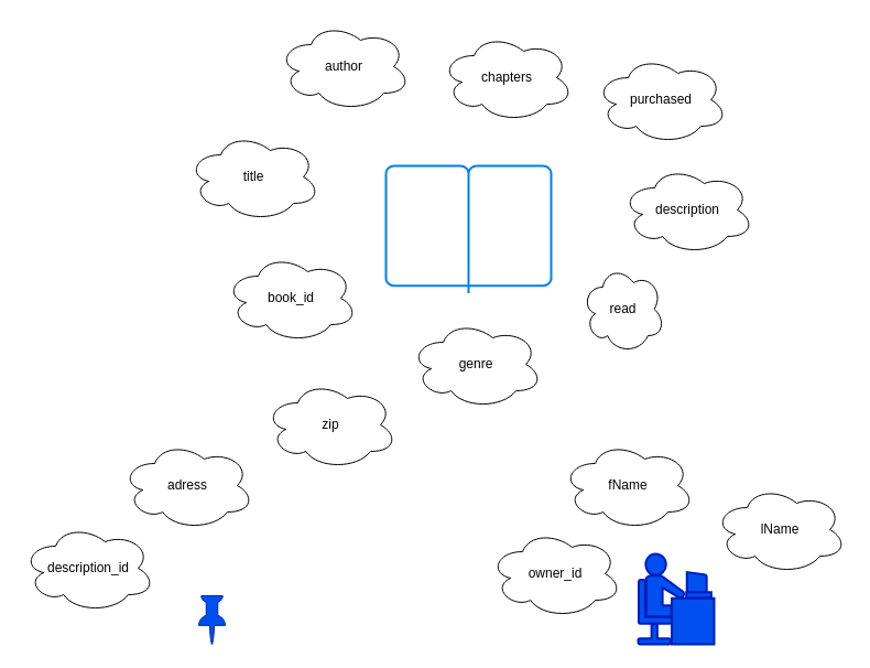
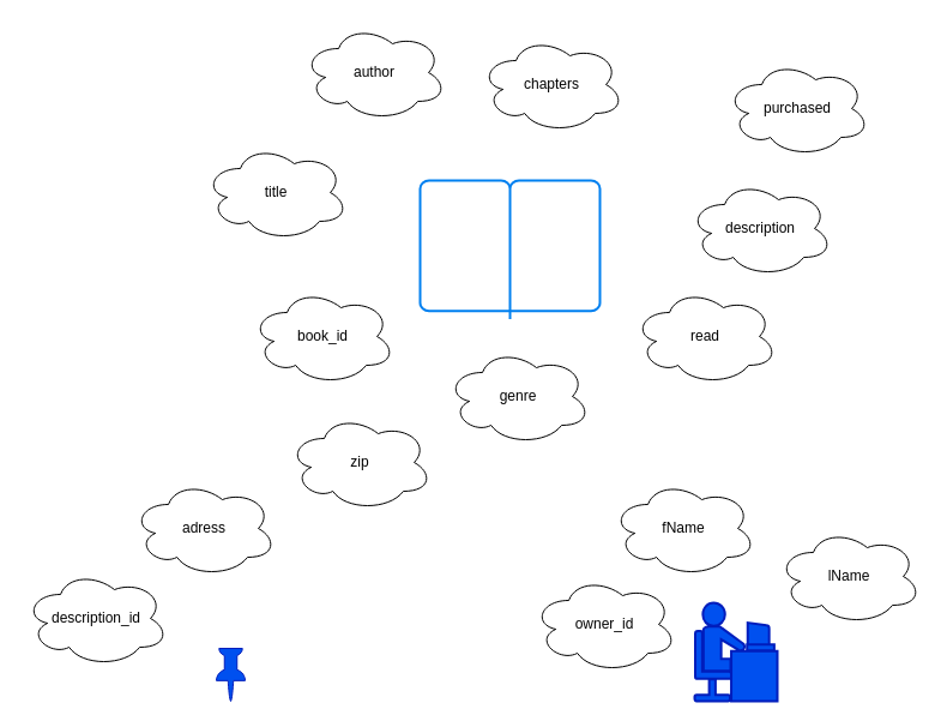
  <mxCell id="0" />
  <mxCell id="1" parent="0" />
  <mxCell id="2" value="" style="html=1;verticalLabelPosition=bottom;align=center;labelBackgroundColor=#ffffff;verticalAlign=top;strokeWidth=2;strokeColor=#0080F0;shadow=0;dashed=0;shape=mxgraph.ios7.icons.book;" vertex="1" parent="1"><mxGeometry x="350" y="150" width="150" height="115.5" as="geometry" /></mxCell>
- <mxCell id="3" value="book_id" style="ellipse;shape=cloud;whiteSpace=wrap;html=1;" vertex="1" parent="1"><mxGeometry x="204" y="230" width="120" height="80" as="geometry" /></mxCell>
+ <mxCell id="3" value="book_id" style="ellipse;shape=cloud;whiteSpace=wrap;html=1;" vertex="1" parent="1"><mxGeometry x="209" y="240" width="120" height="80" as="geometry" /></mxCell>
  <mxCell id="4" value="title" style="ellipse;shape=cloud;whiteSpace=wrap;html=1;" vertex="1" parent="1"><mxGeometry x="170" y="120" width="120" height="80" as="geometry" /></mxCell>
  <mxCell id="5" value="author" style="ellipse;shape=cloud;whiteSpace=wrap;html=1;" vertex="1" parent="1"><mxGeometry x="252" y="20" width="120" height="80" as="geometry" /></mxCell>
- <mxCell id="6" value="description" style="ellipse;shape=cloud;whiteSpace=wrap;html=1;" vertex="1" parent="1"><mxGeometry x="564" y="150" width="120" height="80" as="geometry" /></mxCell>
+ <mxCell id="6" value="description" style="ellipse;shape=cloud;whiteSpace=wrap;html=1;" vertex="1" parent="1"><mxGeometry x="574" y="150" width="120" height="80" as="geometry" /></mxCell>
  <mxCell id="7" value="chapters" style="ellipse;shape=cloud;whiteSpace=wrap;html=1;" vertex="1" parent="1"><mxGeometry x="400" y="30" width="120" height="80" as="geometry" /></mxCell>
- <mxCell id="8" value="purchased" style="ellipse;shape=cloud;whiteSpace=wrap;html=1;" vertex="1" parent="1"><mxGeometry x="540" y="50" width="120" height="80" as="geometry" /></mxCell>
- <mxCell id="9" value="read" style="ellipse;shape=cloud;whiteSpace=wrap;html=1;" vertex="1" parent="1"><mxGeometry x="528" y="240" width="75" height="80" as="geometry" /></mxCell>
+ <mxCell id="8" value="purchased" style="ellipse;shape=cloud;whiteSpace=wrap;html=1;" vertex="1" parent="1"><mxGeometry x="605" y="50" width="120" height="80" as="geometry" /></mxCell>
+ <mxCell id="9" value="read" style="ellipse;shape=cloud;whiteSpace=wrap;html=1;" vertex="1" parent="1"><mxGeometry x="528" y="240" width="120" height="80" as="geometry" /></mxCell>
  <mxCell id="10" value="genre" style="ellipse;shape=cloud;whiteSpace=wrap;html=1;" vertex="1" parent="1"><mxGeometry x="372" y="290" width="120" height="80" as="geometry" /></mxCell>
  <mxCell id="11" value="" style="sketch=0;pointerEvents=1;shadow=0;dashed=0;html=1;strokeColor=#001DBC;fillColor=#0050ef;labelPosition=center;verticalLabelPosition=bottom;verticalAlign=top;outlineConnect=0;align=center;shape=mxgraph.office.concepts.pin;fontColor=#ffffff;" vertex="1" parent="1"><mxGeometry x="180" y="540" width="24" height="44" as="geometry" /></mxCell>
  <mxCell id="12" value="description_id" style="ellipse;shape=cloud;whiteSpace=wrap;html=1;" vertex="1" parent="1"><mxGeometry x="20" y="475" width="120" height="80" as="geometry" /></mxCell>
  <mxCell id="13" value="adress" style="ellipse;shape=cloud;whiteSpace=wrap;html=1;" vertex="1" parent="1"><mxGeometry x="110" y="400" width="120" height="80" as="geometry" /></mxCell>
  <mxCell id="14" value="zip" style="ellipse;shape=cloud;whiteSpace=wrap;html=1;" vertex="1" parent="1"><mxGeometry x="240" y="345" width="120" height="80" as="geometry" /></mxCell>
  <mxCell id="15" value="" style="shape=mxgraph.cisco.people.androgenous_person;html=1;pointerEvents=1;dashed=0;fillColor=#0050ef;strokeColor=#001DBC;strokeWidth=2;verticalLabelPosition=bottom;verticalAlign=top;align=center;outlineConnect=0;fontColor=#ffffff;" vertex="1" parent="1"><mxGeometry x="579" y="502" width="69" height="82" as="geometry" /></mxCell>
  <mxCell id="16" value="owner_id" style="ellipse;shape=cloud;whiteSpace=wrap;html=1;" vertex="1" parent="1"><mxGeometry x="444" y="480" width="120" height="80" as="geometry" /></mxCell>
  <mxCell id="17" value="fName" style="ellipse;shape=cloud;whiteSpace=wrap;html=1;" vertex="1" parent="1"><mxGeometry x="510" y="400" width="120" height="80" as="geometry" /></mxCell>
  <mxCell id="18" value="lName" style="ellipse;shape=cloud;whiteSpace=wrap;html=1;" vertex="1" parent="1"><mxGeometry x="648" y="440" width="120" height="80" as="geometry" /></mxCell>
